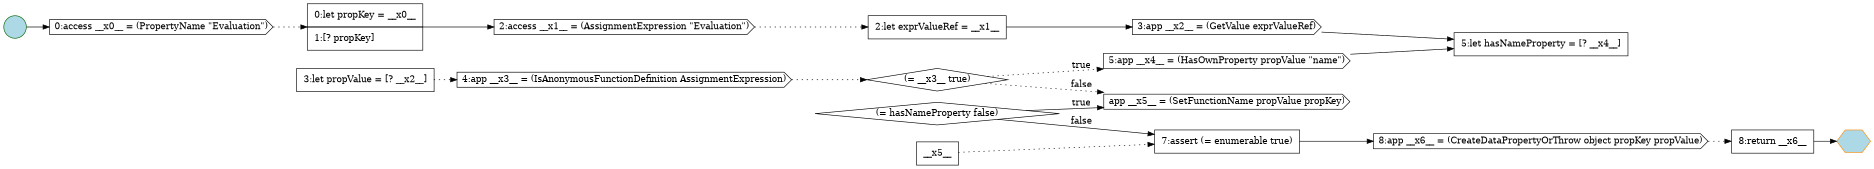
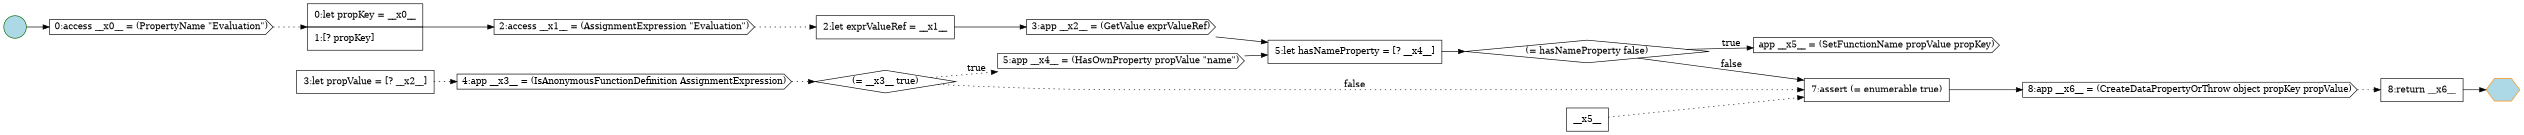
  digraph {
    rankdir=LR
    node [color=black fillcolor=white shape=cds style=filled]
    edge [color=black style=solid]
    n1 [label=<<font color="black">(= hasNameProperty false)</font>> shape=diamond]
    n2 [label=<<font color="black">app __x5__ = (SetFunctionName propValue propKey)</font>>]
    n3 [label=<<font color="black">     <table border="0" cellborder="1" cellspacing="0" cellpadding="10">       <tr><td align="left">7:assert (= enumerable true)</td></tr>     </table>   </font>> margin=0 shape=none]
    n4 [label=<<font color="black">8:app __x6__ = (CreateDataPropertyOrThrow object propKey propValue)</font>>]
    n5 [label=<<font color="black">     <table border="0" cellborder="1" cellspacing="0" cellpadding="10">       <tr><td align="left">8:return __x6__</td></tr>     </table>   </font>> margin=0 shape=none]
    n6 [color=darkorange fillcolor=lightblue label=" " shape=hexagon]
    n7 [label=<<font color="black">(= __x3__ true)</font>> shape=diamond]
    n8 [label=<<font color="black">5:app __x4__ = (HasOwnProperty propValue &quot;name&quot;)</font>>]
    n9 [label=<<font color="black">     <table border="0" cellborder="1" cellspacing="0" cellpadding="10">       <tr><td align="left">5:let hasNameProperty = [? __x4__]</td></tr>     </table>   </font>> margin=0 shape=none]
    n10 [label=<<font color="black">3:app __x2__ = (GetValue exprValueRef)</font>>]
    n11 [label=<<font color="black">     <table border="0" cellborder="1" cellspacing="0" cellpadding="10">       <tr><td align="left">3:let propValue = [? __x2__]</td></tr>     </table>   </font>> margin=0 shape=none]
    n12 [label=<<font color="black">4:app __x3__ = (IsAnonymousFunctionDefinition AssignmentExpression)</font>>]
    n13 [label=<<font color="black">     <table border="0" cellborder="1" cellspacing="0" cellpadding="10">       <tr><td align="left">__x5__</td></tr>     </table>   </font>> margin=0 shape=none]
    n14 [color=darkgreen fillcolor=lightblue label=" " shape=circle]
    n15 [label=<<font color="black">0:access __x0__ = (PropertyName &quot;Evaluation&quot;)</font>>]
    n16 [label=<<font color="black">     <table border="0" cellborder="1" cellspacing="0" cellpadding="10">       <tr><td align="left">0:let propKey = __x0__</td></tr>       <tr><td align="left">1:[? propKey]</td></tr>     </table>   </font>> margin=0 shape=none]
    n17 [label=<<font color="black">     <table border="0" cellborder="1" cellspacing="0" cellpadding="10">       <tr><td align="left">2:let exprValueRef = __x1__</td></tr>     </table>   </font>> margin=0 shape=none]
    n18 [label=<<font color="black">2:access __x1__ = (AssignmentExpression &quot;Evaluation&quot;)</font>>]
    n1 -> n2 [label=<<font color="black">true</font>>]
    n1 -> n3 [label=<<font color="black">false</font>>]
    n3 -> n4
    n4 -> n5 [style=dotted]
    n5 -> n6
-   n7 -> n2 [label=<<font color="black">false</font>> style=dotted]
+   n7 -> n3 [label=<<font color="black">false</font>> style=dotted]
    n7 -> n8 [label=<<font color="black">true</font>> style=dotted]
    n8 -> n9
+   n9 -> n1
    n10 -> n9
    n11 -> n12 [style=dotted]
    n12 -> n7 [style=dotted]
    n13 -> n3 [style=dotted]
    n14 -> n15
    n15 -> n16 [style=dotted]
    n16 -> n18
    n17 -> n10
    n18 -> n17 [style=dotted]
  }
